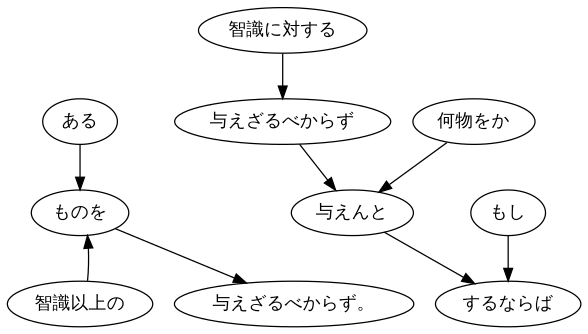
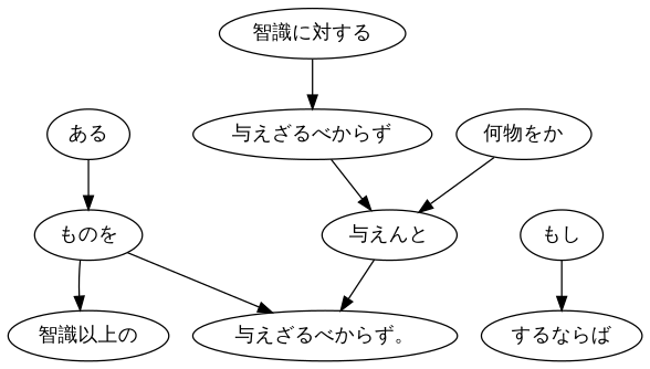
  digraph {
    fontname="IBM Plex Sans"
    node [fontname="IBM Plex Sans"]
    edge [fontname="IBM Plex Sans"]
    n1 [label="もし"]
    n2 [label="するならば"]
    n3 [label="智識に対する"]
    n4 [label="与えざるべからず"]
    n5 [label="与えんと"]
    n6 [label="何物をか"]
    n7 [label="与えざるべからず。"]
    n8 [label="智識以上の"]
    n9 [label="ものを"]
    n10 [label="ある"]
    n1 -> n2
    n3 -> n4
    n4 -> n5
-   n5 -> n2
+   n5 -> n7
    n6 -> n5
-   n8 -> n9
+   n9 -> n8
    n9 -> n7
    n10 -> n9
  }
